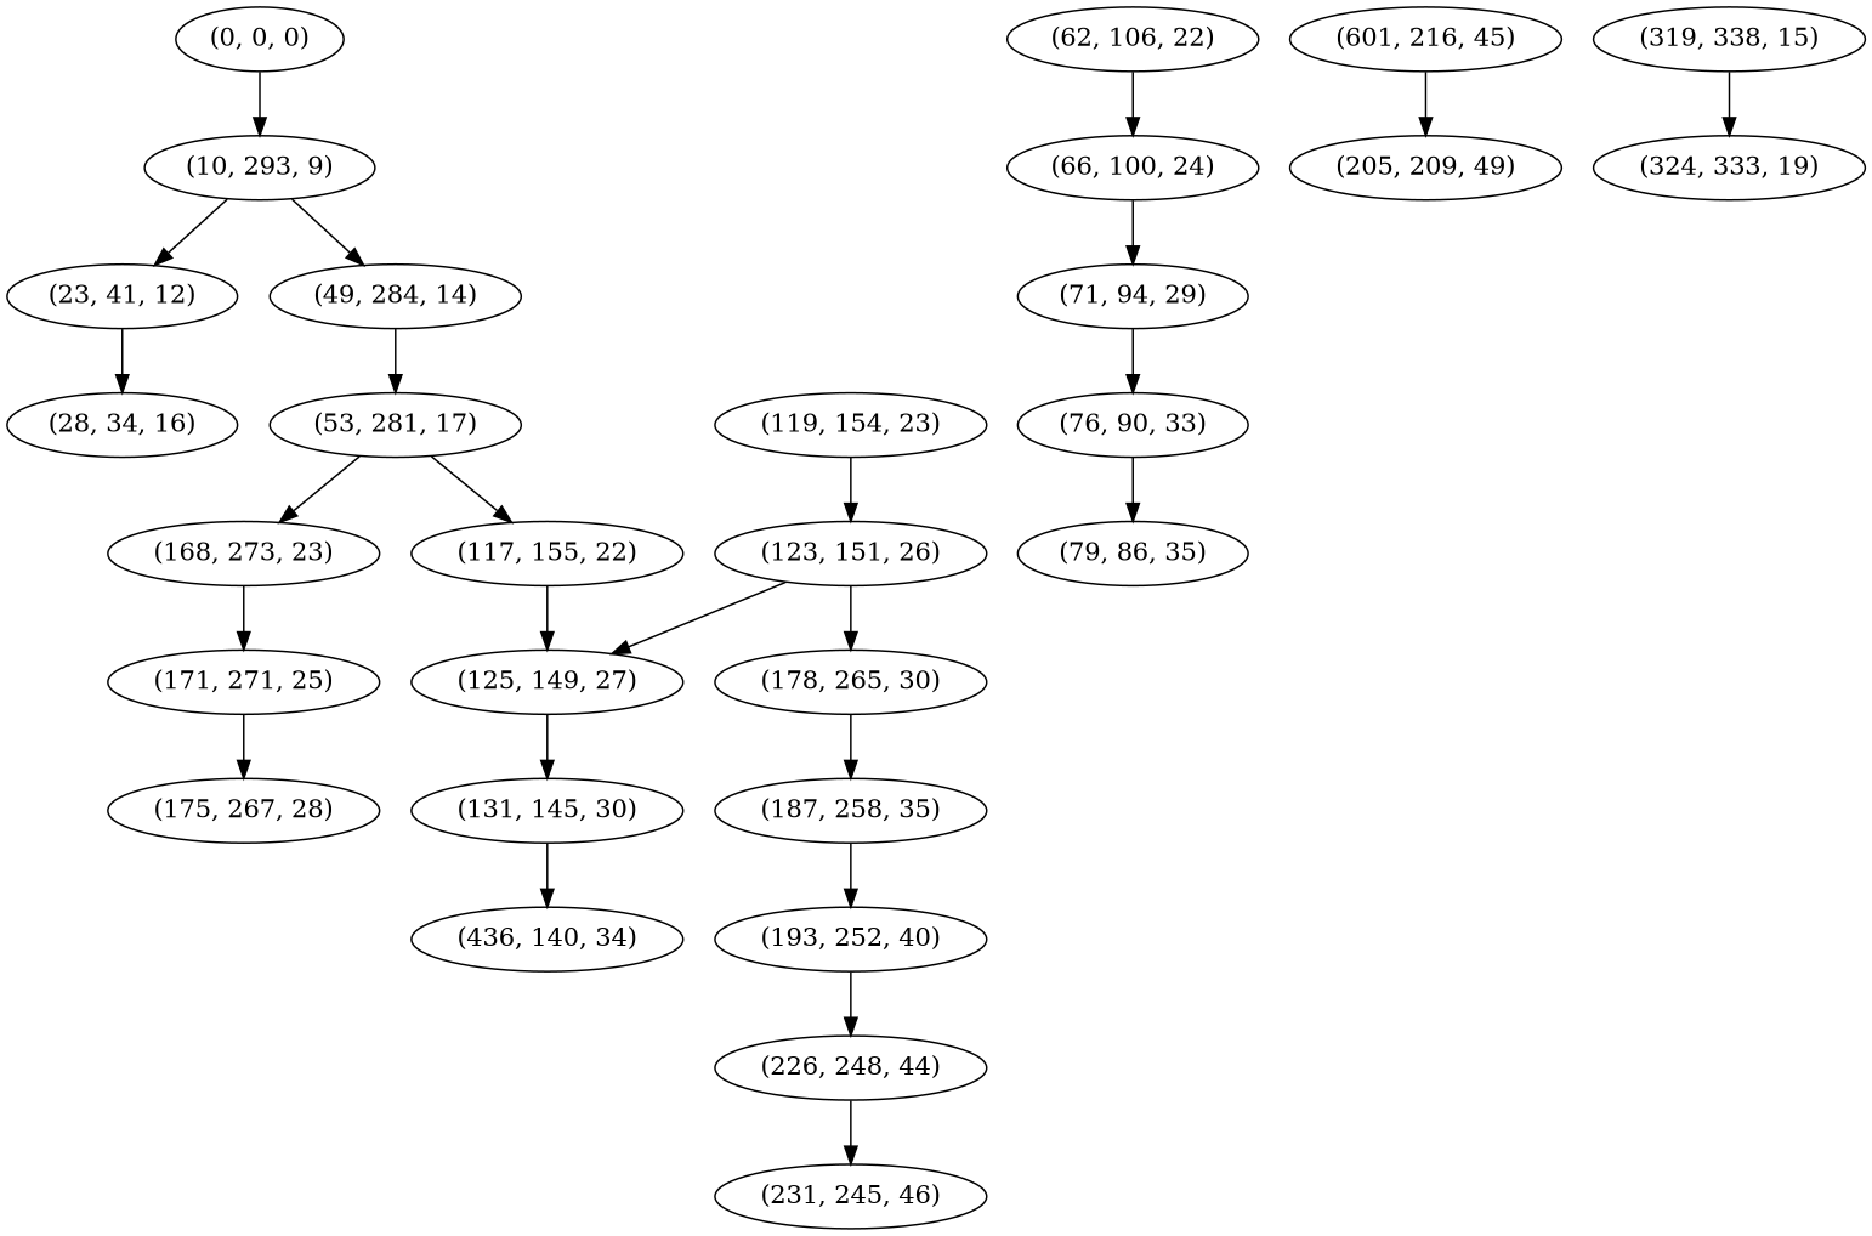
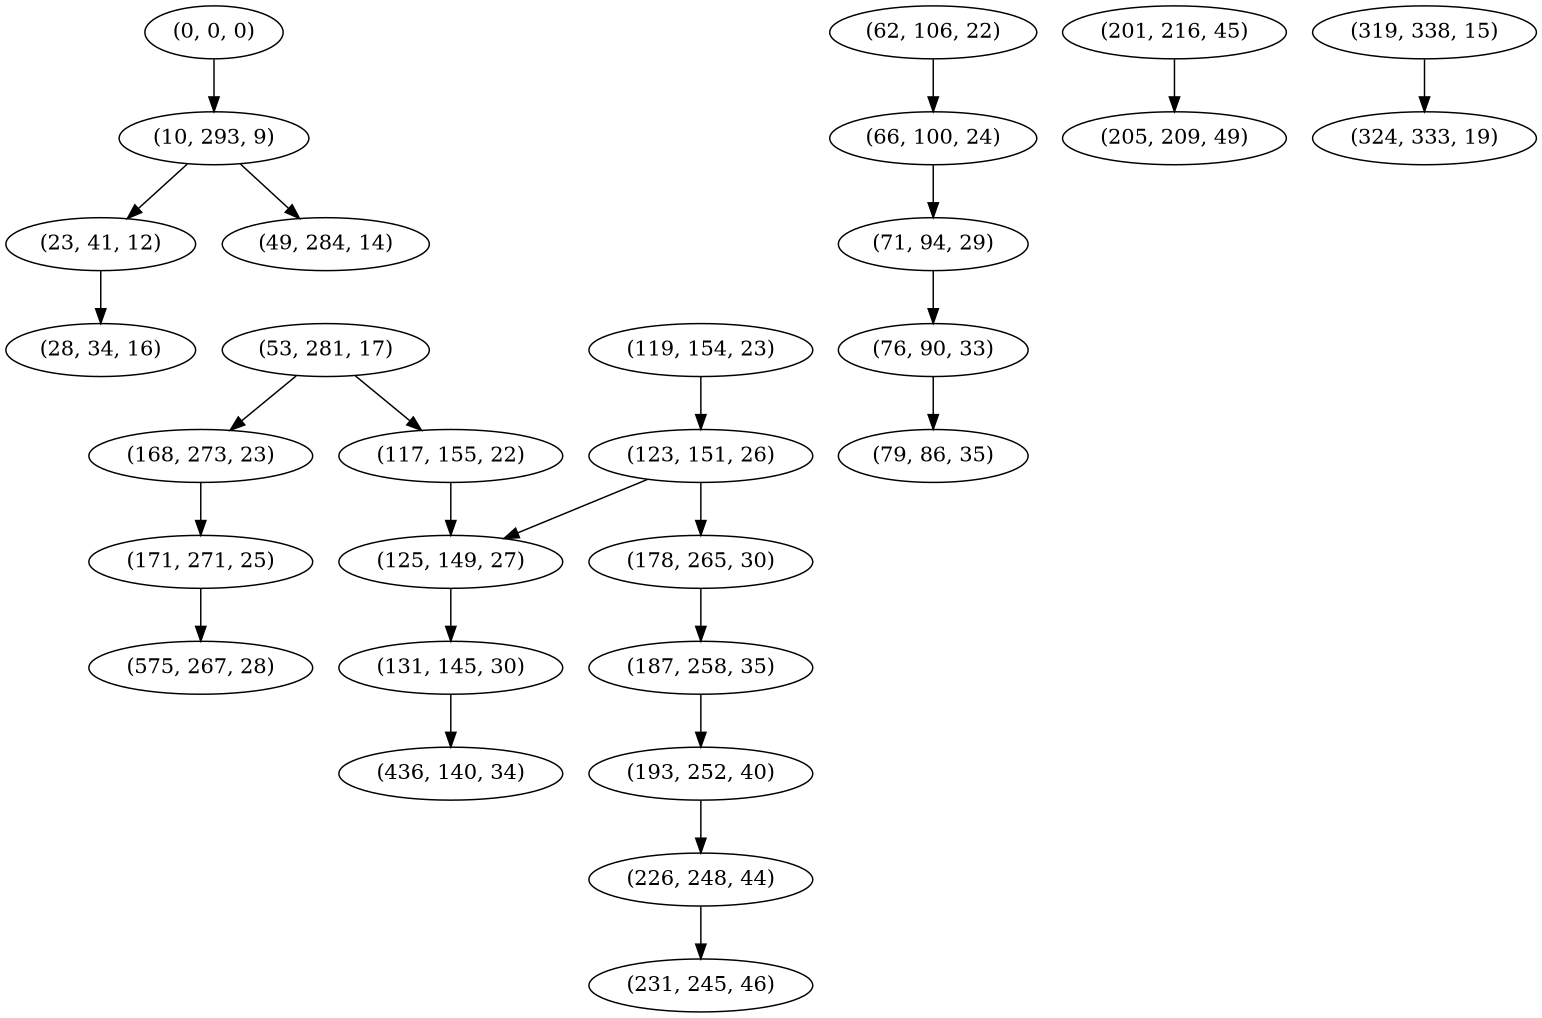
  digraph {
    "(0, 0, 0)"
    "(10, 293, 9)"
    "(23, 41, 12)"
    "(49, 284, 14)"
    "(28, 34, 16)"
    "(53, 281, 17)"
    "(117, 155, 22)"
    "(168, 273, 23)"
    "(125, 149, 27)"
    "(171, 271, 25)"
    "(62, 106, 22)"
    "(66, 100, 24)"
    "(71, 94, 29)"
    "(76, 90, 33)"
    "(79, 86, 35)"
    "(119, 154, 23)"
    "(123, 151, 26)"
    "(178, 265, 30)"
    "(131, 145, 30)"
    n20 [label="(436, 140, 34)"]
-   "(175, 267, 28)"
+   "(175, 267, 28)" [label="(575, 267, 28)"]
    "(187, 258, 35)"
    "(193, 252, 40)"
    "(226, 248, 44)"
-   "(201, 216, 45)" [label="(601, 216, 45)"]
+   "(201, 216, 45)"
    "(205, 209, 49)"
    "(231, 245, 46)"
    "(319, 338, 15)"
    "(324, 333, 19)"
    "(0, 0, 0)" -> "(10, 293, 9)"
    "(10, 293, 9)" -> "(23, 41, 12)"
    "(10, 293, 9)" -> "(49, 284, 14)"
    "(23, 41, 12)" -> "(28, 34, 16)"
-   "(49, 284, 14)" -> "(53, 281, 17)"
    "(53, 281, 17)" -> "(117, 155, 22)"
    "(53, 281, 17)" -> "(168, 273, 23)"
    "(117, 155, 22)" -> "(125, 149, 27)"
    "(168, 273, 23)" -> "(171, 271, 25)"
    "(125, 149, 27)" -> "(131, 145, 30)"
    "(171, 271, 25)" -> "(175, 267, 28)"
    "(62, 106, 22)" -> "(66, 100, 24)"
    "(66, 100, 24)" -> "(71, 94, 29)"
    "(71, 94, 29)" -> "(76, 90, 33)"
    "(76, 90, 33)" -> "(79, 86, 35)"
    "(119, 154, 23)" -> "(123, 151, 26)"
    "(123, 151, 26)" -> "(125, 149, 27)"
    "(123, 151, 26)" -> "(178, 265, 30)"
    "(178, 265, 30)" -> "(187, 258, 35)"
    "(131, 145, 30)" -> n20
    "(187, 258, 35)" -> "(193, 252, 40)"
    "(193, 252, 40)" -> "(226, 248, 44)"
    "(226, 248, 44)" -> "(231, 245, 46)"
    "(201, 216, 45)" -> "(205, 209, 49)"
    "(319, 338, 15)" -> "(324, 333, 19)"
  }
